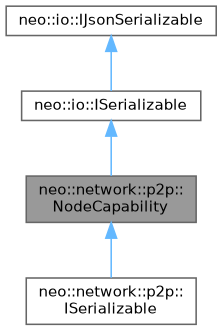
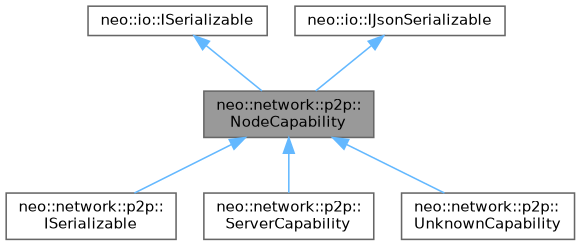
  digraph {
    rankdir=TB
    node [color=gray40 fillcolor=white fontname=Helvetica fontsize=10 shape=box style=filled]
    edge [color=steelblue1 dir=back fontname=Helvetica fontsize=10 labelfontname=Helvetica labelfontsize=10 style=solid]
    n1 [fillcolor=grey60 fontcolor=black height=0.2 label="neo::network::p2p::\lNodeCapability" width=0.4]
    n2 [height=0.2 label="neo::network::p2p::\lISerializable" width=0.4]
+   n3 [height=0.2 label="neo::network::p2p::\lServerCapability" width=0.4]
+   n4 [height=0.2 label="neo::network::p2p::\lUnknownCapability" width=0.4]
    n5 [height=0.2 label="neo::io::ISerializable" width=0.4]
    n6 [height=0.2 label="neo::io::IJsonSerializable" width=0.4]
    n1 -> n2
+   n1 -> n3
+   n1 -> n4
    n5 -> n1
-   n6 -> n5
+   n6 -> n1
  }
